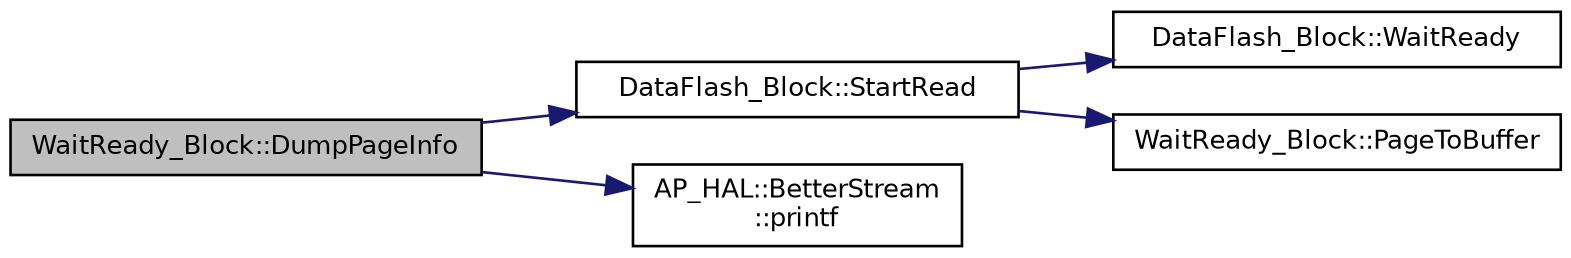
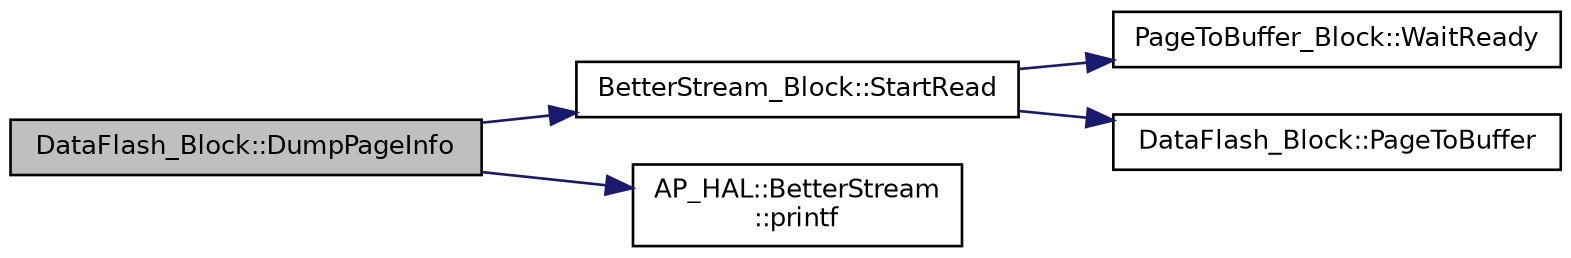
  digraph {
    rankdir=LR
    node [color=black fillcolor=white fontname=Helvetica fontsize=10 shape=record style=filled]
    edge [color=midnightblue fontname=Helvetica fontsize=10 labelfontname=Helvetica labelfontsize=10 style=solid]
-   n1 [fillcolor=grey75 fontcolor=black height=0.2 label="WaitReady_Block::DumpPageInfo" width=0.4]
-   n2 [height=0.2 label="DataFlash_Block::StartRead" width=0.4]
+   n1 [fillcolor=grey75 fontcolor=black height=0.2 label="DataFlash_Block::DumpPageInfo" width=0.4]
+   n2 [height=0.2 label="BetterStream_Block::StartRead" width=0.4]
    n3 [height=0.2 label="AP_HAL::BetterStream\l::printf" width=0.4]
-   n4 [height=0.2 label="DataFlash_Block::WaitReady" width=0.4]
-   n5 [height=0.2 label="WaitReady_Block::PageToBuffer" width=0.4]
+   n4 [height=0.2 label="PageToBuffer_Block::WaitReady" width=0.4]
+   n5 [height=0.2 label="DataFlash_Block::PageToBuffer" width=0.4]
    n1 -> n2
    n1 -> n3
    n2 -> n4
    n2 -> n5
  }
